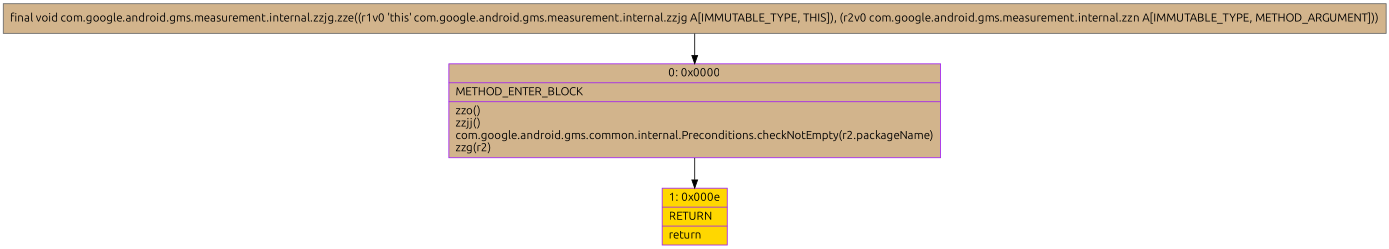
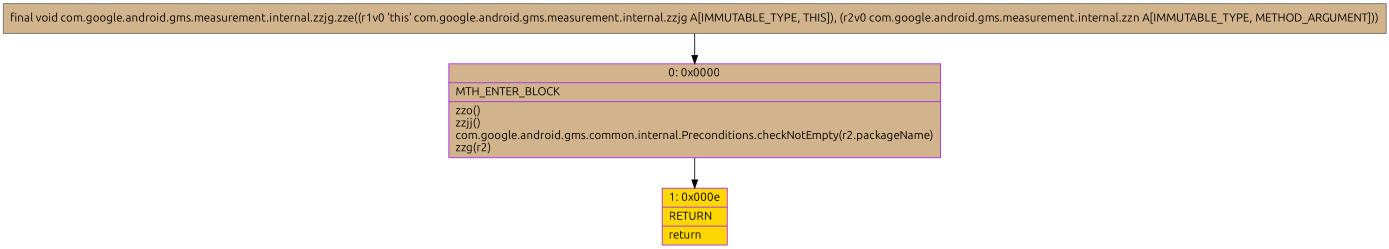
  digraph {
    fontname=Ubuntu
    node [shape=record style=filled fillcolor=tan color=purple fontname=Ubuntu]
    edge [fontname=Ubuntu]
-   n1 [label="{0\:\ 0x0000|METHOD_ENTER_BLOCK\l|zzo()\lzzjj()\lcom.google.android.gms.common.internal.Preconditions.checkNotEmpty(r2.packageName)\lzzg(r2)\l}"]
+   n1 [label="{0\:\ 0x0000|MTH_ENTER_BLOCK\l|zzo()\lzzjj()\lcom.google.android.gms.common.internal.Preconditions.checkNotEmpty(r2.packageName)\lzzg(r2)\l}"]
    n2 [label="{1\:\ 0x000e|RETURN\l|return\l}" fillcolor=gold]
    n3 [label="{final void com.google.android.gms.measurement.internal.zzjg.zze((r1v0 'this' com.google.android.gms.measurement.internal.zzjg A[IMMUTABLE_TYPE, THIS]), (r2v0 com.google.android.gms.measurement.internal.zzn A[IMMUTABLE_TYPE, METHOD_ARGUMENT])) }" color=gray40]
    n1 -> n2
    n3 -> n1
  }
